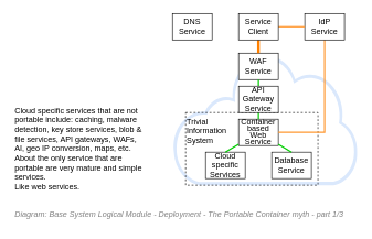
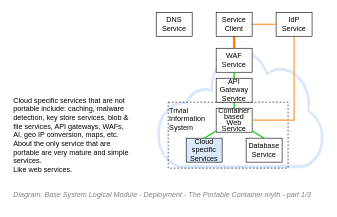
  <mxCell id="0" />
  <mxCell id="1" parent="0" />
  <mxCell id="2" value="" style="aspect=fixed;pointerEvents=1;shadow=0;dashed=0;html=1;labelPosition=center;verticalLabelPosition=bottom;verticalAlign=top;align=center;fillColor=#dae8fc;shape=mxgraph.mscae.enterprise.internet_hollow;strokeColor=none;container=1;collapsible=0;recursiveResize=0;resizeWidth=1;resizeHeight=1;" vertex="1" parent="1"><mxGeometry x="260" y="80" width="280" height="200" as="geometry" /></mxCell>
  <mxCell id="3" value="&lt;div&gt;Trivial&lt;br&gt;Information&lt;/div&gt;&lt;div&gt;System&lt;/div&gt;" style="rounded=0;whiteSpace=wrap;html=1;dashed=1;verticalAlign=top;align=left;fillColor=none;" vertex="1" parent="2"><mxGeometry x="20" y="90" width="200" height="110" as="geometry" /></mxCell>
  <mxCell id="4" value="&lt;p style=&quot;line-height: 80%&quot;&gt;Container&lt;br&gt;based Web Service&lt;/p&gt;" style="rounded=0;whiteSpace=wrap;html=1;" vertex="1" parent="2"><mxGeometry x="100" y="100" width="60" height="40" as="geometry" /></mxCell>
- <mxCell id="5" value="Cloud specific Services" style="rounded=0;whiteSpace=wrap;html=1;" vertex="1" parent="2"><mxGeometry x="50" y="150" width="60" height="40" as="geometry" /></mxCell>
+ <mxCell id="5" value="Cloud specific Services" style="rounded=0;whiteSpace=wrap;html=1;fillColor=#dae8fc;" vertex="1" parent="2"><mxGeometry x="50" y="150" width="60" height="40" as="geometry" /></mxCell>
  <mxCell id="6" style="rounded=0;orthogonalLoop=1;jettySize=auto;html=1;entryX=0.5;entryY=0;entryDx=0;entryDy=0;endArrow=none;endFill=0;strokeWidth=2;strokeColor=#00CC00;" edge="1" parent="2" source="4" target="5"><mxGeometry relative="1" as="geometry" /></mxCell>
  <mxCell id="7" value="Database Service" style="rounded=0;whiteSpace=wrap;html=1;" vertex="1" parent="2"><mxGeometry x="150" y="150" width="60" height="40" as="geometry" /></mxCell>
  <mxCell id="8" style="edgeStyle=none;rounded=0;orthogonalLoop=1;jettySize=auto;html=1;entryX=0.5;entryY=0;entryDx=0;entryDy=0;endArrow=none;endFill=0;strokeWidth=2;strokeColor=#00CC00;" edge="1" parent="2" source="4" target="7"><mxGeometry relative="1" as="geometry" /></mxCell>
  <mxCell id="9" value="WAF Service" style="rounded=0;whiteSpace=wrap;html=1;" vertex="1" parent="2"><mxGeometry x="100" width="60" height="40" as="geometry" /></mxCell>
  <mxCell id="10" style="edgeStyle=none;rounded=0;orthogonalLoop=1;jettySize=auto;html=1;entryX=0.5;entryY=1;entryDx=0;entryDy=0;endArrow=none;endFill=0;strokeWidth=2;strokeColor=#00CC00;" edge="1" parent="2" source="12" target="9"><mxGeometry relative="1" as="geometry" /></mxCell>
  <mxCell id="11" style="edgeStyle=none;rounded=0;orthogonalLoop=1;jettySize=auto;html=1;entryX=0.5;entryY=0;entryDx=0;entryDy=0;endArrow=none;endFill=0;exitX=0.5;exitY=1;exitDx=0;exitDy=0;strokeWidth=2;strokeColor=#00CC00;" edge="1" parent="2" source="12" target="4"><mxGeometry relative="1" as="geometry"><mxPoint x="140" y="80" as="sourcePoint" /></mxGeometry></mxCell>
  <mxCell id="12" value="API Gateway Service" style="rounded=0;whiteSpace=wrap;html=1;" vertex="1" parent="2"><mxGeometry x="100" y="50" width="60" height="40" as="geometry" /></mxCell>
  <mxCell id="13" style="edgeStyle=none;rounded=0;orthogonalLoop=1;jettySize=auto;html=1;entryX=0.5;entryY=1;entryDx=0;entryDy=0;endArrow=none;endFill=0;strokeColor=#FF9933;strokeWidth=2;" edge="1" parent="1" source="4" target="14"><mxGeometry relative="1" as="geometry"><Array as="points"><mxPoint x="490" y="200" /></Array></mxGeometry></mxCell>
  <mxCell id="14" value="IdP Service" style="rounded=0;whiteSpace=wrap;html=1;" vertex="1" parent="1"><mxGeometry x="460" y="20" width="60" height="40" as="geometry" /></mxCell>
  <mxCell id="15" style="edgeStyle=none;rounded=0;orthogonalLoop=1;jettySize=auto;html=1;endArrow=none;endFill=0;strokeWidth=4;strokeColor=#FF8000;" edge="1" parent="1" source="17" target="9"><mxGeometry relative="1" as="geometry" /></mxCell>
  <mxCell id="16" style="edgeStyle=none;rounded=0;orthogonalLoop=1;jettySize=auto;html=1;entryX=0;entryY=0.5;entryDx=0;entryDy=0;endArrow=none;endFill=0;strokeColor=#FF9933;strokeWidth=2;" edge="1" parent="1" source="17" target="14"><mxGeometry relative="1" as="geometry" /></mxCell>
  <mxCell id="17" value="Service Client" style="rounded=0;whiteSpace=wrap;html=1;" vertex="1" parent="1"><mxGeometry x="360" y="20" width="60" height="40" as="geometry" /></mxCell>
  <mxCell id="18" value="DNS Service" style="rounded=0;whiteSpace=wrap;html=1;" vertex="1" parent="1"><mxGeometry x="260" y="20" width="60" height="40" as="geometry" /></mxCell>
  <mxCell id="19" value="&lt;font style=&quot;font-size: 12px ; font-weight: normal&quot;&gt;&lt;i&gt;Diagram: Base&amp;nbsp;&lt;/i&gt;&lt;span style=&quot;font-style: italic&quot;&gt;System&amp;nbsp;&lt;/span&gt;&lt;i&gt;Logical Module -&amp;nbsp;Deployment - The Portable Container myth - part 1/3&lt;/i&gt;&lt;/font&gt;" style="text;strokeColor=none;fillColor=none;html=1;fontSize=24;fontStyle=1;verticalAlign=middle;align=left;shadow=0;glass=0;comic=0;opacity=30;fontColor=#808080;" vertex="1" parent="1"><mxGeometry x="20" y="300" width="520" height="40" as="geometry" /></mxCell>
  <mxCell id="20" value="Cloud specific services that are not portable include: caching, malware detection, key store services, blob &amp;amp; file services, API gateways, WAFs, AI, geo IP conversion, maps, etc.&lt;br&gt;About the only service that are portable are very mature and simple services. &lt;br&gt;Like web services." style="text;html=1;strokeColor=none;fillColor=none;align=left;verticalAlign=middle;whiteSpace=wrap;rounded=0;dashed=1;movable=1;resizable=1;rotatable=1;deletable=1;editable=1;connectable=1;" vertex="1" parent="1"><mxGeometry x="20" y="170" width="200" height="110" as="geometry" /></mxCell>
